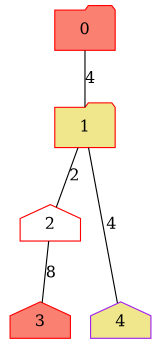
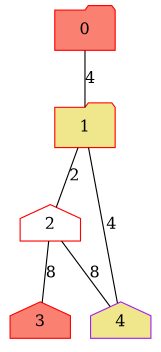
  graph {
    node [color=red fillcolor=salmon shape=house style=filled weight=1]
    0 [shape=folder]
    1 [fillcolor=khaki shape=folder]
    2 [fillcolor=white]
    4 [color=purple fillcolor=khaki weight=4]
    3
    0 -- 1 [label=4]
    1 -- 2 [label=2]
    1 -- 4 [label=4]
+   2 -- 4 [label=8]
    2 -- 3 [label=8]
  }
